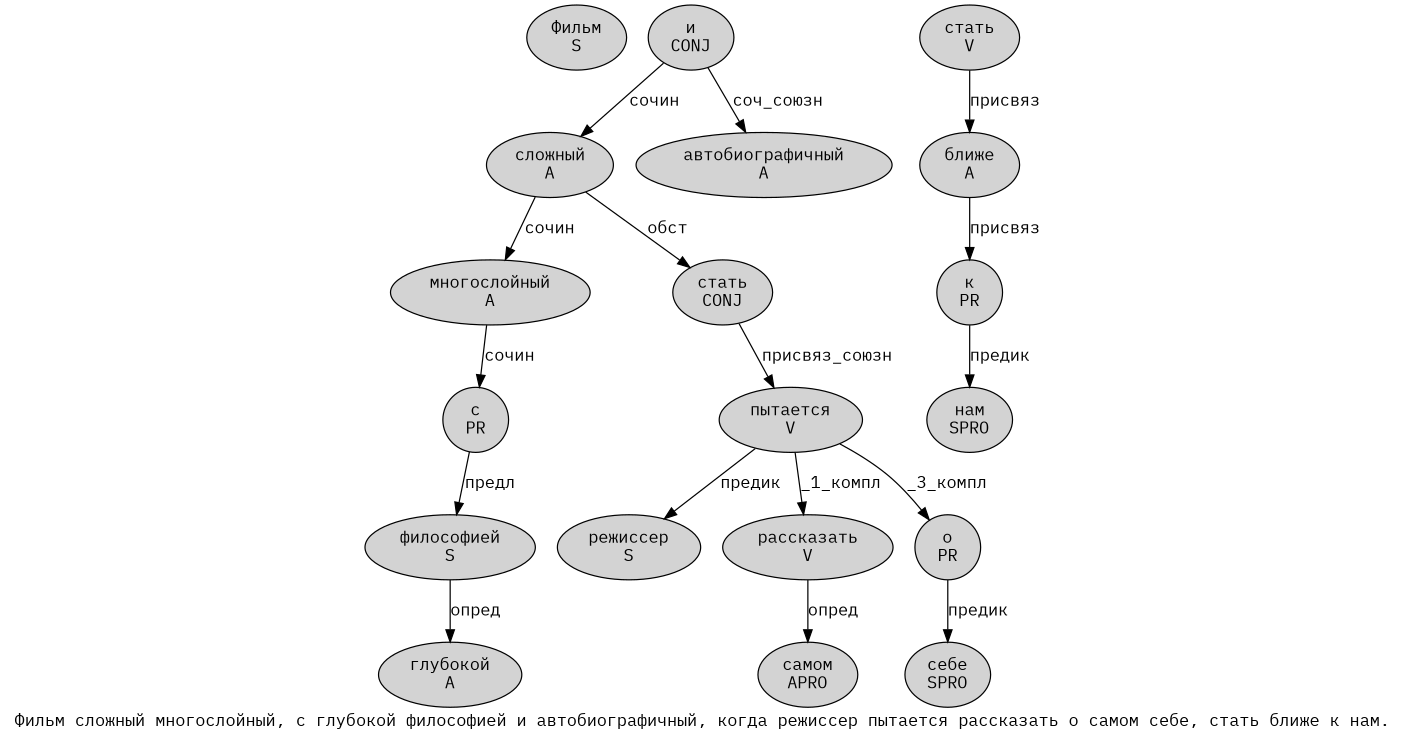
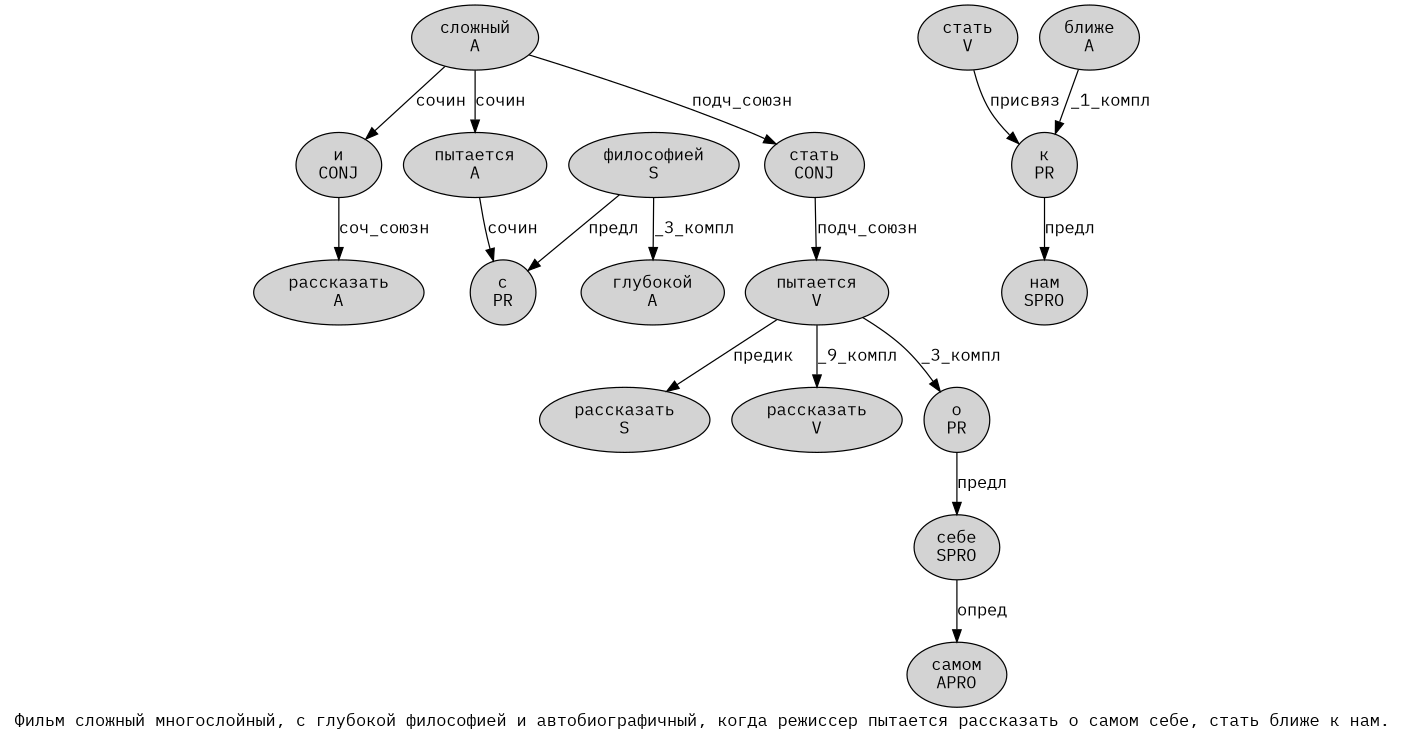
  digraph {
    fontname="IBM Plex Mono"
    label="Фильм сложный многослойный, с глубокой философией и автобиографичный, когда режиссер пытается рассказать о самом себе, стать ближе к нам."
    node [fillcolor=lightgray fontname="IBM Plex Mono" penwidth=1 shape=ellipse style=filled]
    edge [fontname="IBM Plex Mono"]
-   n1 [label="Фильм\nS"]
    n2 [label="сложный\nA"]
-   n3 [label="многослойный\nA"]
+   n3 [label="пытается\nA"]
    n4 [label="и\nCONJ"]
    n5 [label="стать\nCONJ"]
    n6 [label="с\nPR"]
-   n7 [label="автобиографичный\nA"]
+   n7 [label="рассказать\nA"]
    n8 [label="пытается\nV"]
    n9 [label="философией\nS"]
    n10 [label="глубокой\nA"]
-   n11 [label="режиссер\nS"]
+   n11 [label="рассказать\nS"]
    n12 [label="рассказать\nV"]
    n13 [label="о\nPR"]
    n14 [label="себе\nSPRO"]
    n15 [label="стать\nV"]
    n16 [label="ближе\nA"]
    n17 [label="самом\nAPRO"]
    n18 [label="к\nPR"]
    n19 [label="нам\nSPRO"]
    n2 -> n3 [label="сочин"]
-   n4 -> n2 [label="сочин"]
-   n2 -> n5 [label="обст"]
+   n2 -> n4 [label="сочин"]
+   n2 -> n5 [label="подч_союзн"]
    n3 -> n6 [label="сочин"]
    n4 -> n7 [label="соч_союзн"]
-   n5 -> n8 [label="присвяз_союзн"]
-   n6 -> n9 [label="предл"]
+   n5 -> n8 [label="подч_союзн"]
+   n9 -> n6 [label="предл"]
    n8 -> n11 [label="предик"]
-   n8 -> n12 [label="_1_компл"]
+   n8 -> n12 [label="_9_компл"]
    n8 -> n13 [label="_3_компл"]
-   n9 -> n10 [label="опред"]
-   n13 -> n14 [label="предик"]
-   n12 -> n17 [label="опред"]
-   n15 -> n16 [label="присвяз"]
-   n16 -> n18 [label="присвяз"]
-   n18 -> n19 [label="предик"]
+   n9 -> n10 [label="_3_компл"]
+   n13 -> n14 [label="предл"]
+   n14 -> n17 [label="опред"]
+   n15 -> n18 [label="присвяз"]
+   n16 -> n18 [label="_1_компл"]
+   n18 -> n19 [label="предл"]
  }
